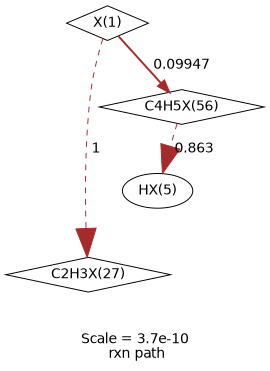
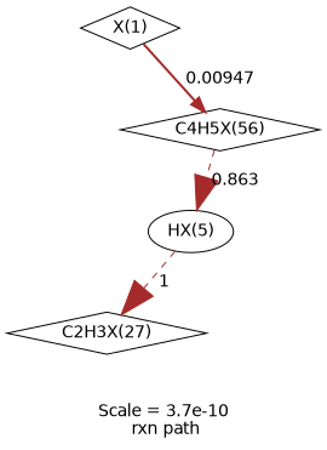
  digraph {
    fontname=Helvetica
    label="Scale = 3.7e-10\l rxn path"
    node [fontname=Helvetica shape=diamond]
    edge [color=brown fontname=Helvetica style=dashed]
    n1 [label="X(1)"]
    n2 [label="C2H3X(27)"]
    n3 [label="C4H5X(56)"]
    n4 [label="HX(5)" shape=ellipse]
-   n1 -> n2 [arrowsize=3 label=" 1"]
-   n1 -> n3 [arrowsize=1.24 label=" 0.09947" style=bold]
+   n4 -> n2 [arrowsize=3 label=" 1"]
+   n1 -> n3 [arrowsize=1.24 label=" 0.00947" style=bold]
    n3 -> n4 [arrowsize=2.94 label=" 0.863"]
  }
